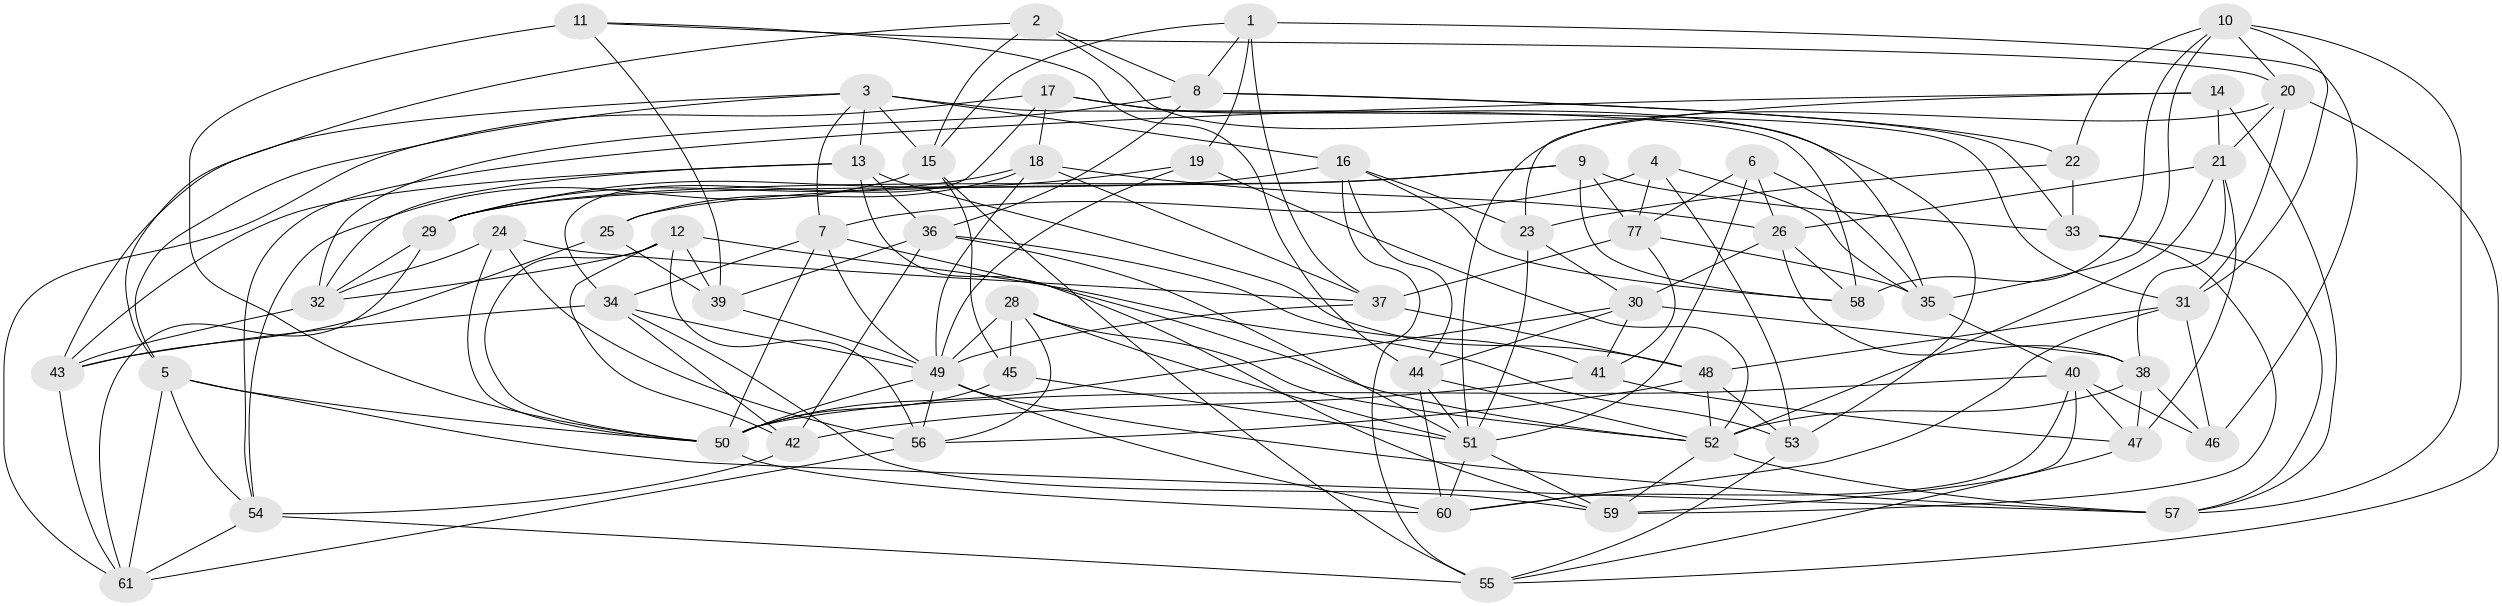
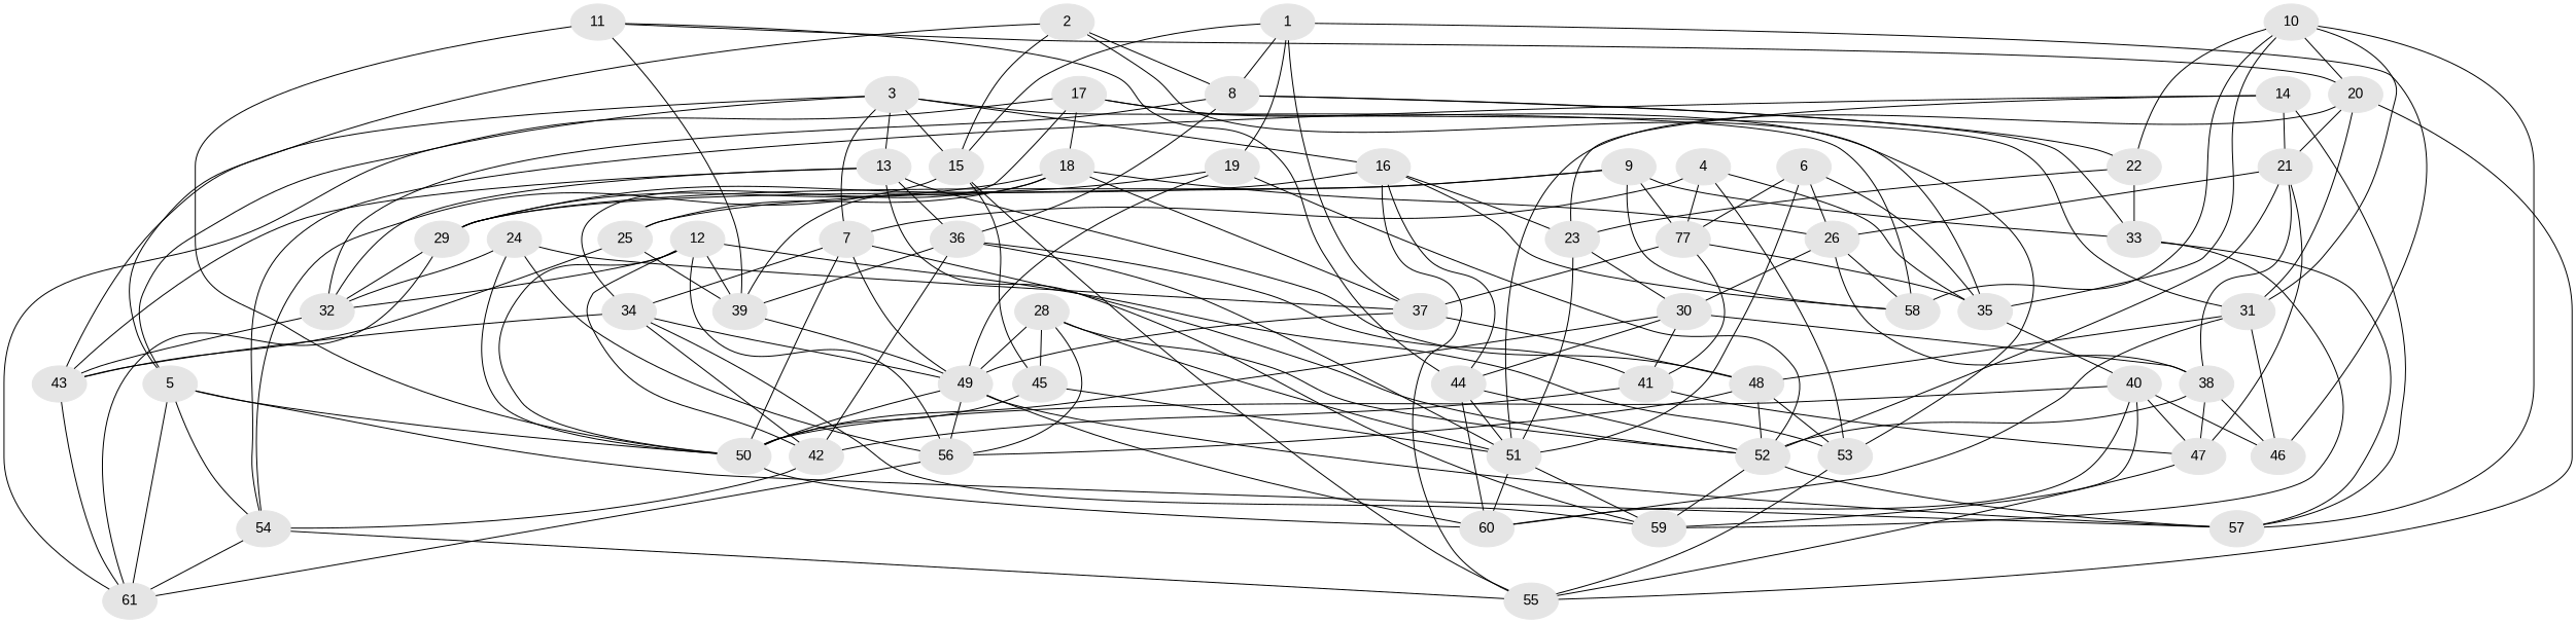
  graph {
    fontname="Liberation Sans"
    node [color=gray90 fontname="Liberation Sans" style=filled]
    edge [fontname="Liberation Sans" weight=1.0]
    1
    8
    15
    19
    37
    46
    22
    32
    33
    36
    54
    45
    55
    49
    52
    29
    48
    2
    5
    35
    50
    57
    61
    40
    3
    7
    13
    16
    43
    58
    34
    59
    44
    23
    4
    n36 [label=77]
    53
    41
    60
    6
    26
    51
    38
    30
    42
    56
    39
    9
    25
    10
    20
    31
    21
    11
    12
    14
    47
    17
    18
    24
    28
    1 -- 8
    1 -- 15
    1 -- 19 [weight=2.0]
    1 -- 37
    1 -- 46
    8 -- 22
    8 -- 32
    8 -- 33
    8 -- 36
    15 -- 54
    15 -- 45
    15 -- 55
    19 -- 49
    19 -- 52 [weight=2.0]
    19 -- 29
    37 -- 49
    37 -- 48
    22 -- 33
    22 -- 23
    32 -- 43
    33 -- 57
    33 -- 59
    36 -- 41
    36 -- 51
    36 -- 42
    36 -- 39
    54 -- 55
    54 -- 61
    45 -- 50
    45 -- 51
    49 -- 50
    49 -- 57
    49 -- 60
    49 -- 56
    52 -- 57
    52 -- 59
    29 -- 32
    29 -- 61
    48 -- 52
    48 -- 53
    48 -- 56
    2 -- 8
    2 -- 15
    2 -- 5
    2 -- 35
    5 -- 54
    5 -- 50
    5 -- 57
    5 -- 61
    35 -- 40
    50 -- 60
    40 -- 46
    40 -- 50
    40 -- 59
    40 -- 60
    40 -- 47
    3 -- 15
    3 -- 5
    3 -- 7
    3 -- 13
    3 -- 16
    3 -- 43
    3 -- 58 [weight=2.0]
    7 -- 49
    7 -- 52
    7 -- 50
    7 -- 34
    13 -- 32
    13 -- 36
    13 -- 48
    13 -- 43
    13 -- 59
    16 -- 55
    16 -- 29
    16 -- 58
    16 -- 44
    16 -- 23
    43 -- 61
    34 -- 49
    34 -- 43
    34 -- 59
    34 -- 42
    44 -- 52
    44 -- 60
    44 -- 51
    23 -- 51 [weight=2.0]
    23 -- 30
    4 -- 35
    4 -- 7
    4 -- n36
    4 -- 53
    n36 -- 37
    n36 -- 35
    n36 -- 41
    53 -- 55
    41 -- 42 [weight=2.0]
    41 -- 47
    6 -- 35
    6 -- n36
    6 -- 26
    6 -- 51
    26 -- 58
    26 -- 38
    26 -- 30
    51 -- 59
    51 -- 60
    38 -- 46
    38 -- 52
    38 -- 47
    30 -- 50
    30 -- 44
    30 -- 41
    30 -- 38
    42 -- 54
    56 -- 61
    39 -- 49
    9 -- 33 [weight=2.0]
    9 -- 29
    9 -- 58
    9 -- n36
    9 -- 25
    25 -- 43
    25 -- 39
    10 -- 22
    10 -- 35
    10 -- 57
    10 -- 58
    10 -- 20
    10 -- 31
    20 -- 55
    20 -- 51
    20 -- 31
    20 -- 21
    31 -- 46
    31 -- 48
    31 -- 60
    21 -- 52
    21 -- 26
    21 -- 38
    21 -- 47
    11 -- 50
    11 -- 44
    11 -- 39
    11 -- 20
    12 -- 32
    12 -- 50
    12 -- 53
    12 -- 42
    12 -- 56
    12 -- 39
    14 -- 54
    14 -- 57
    14 -- 23
    14 -- 21
    47 -- 55
    17 -- 61
    17 -- 34
    17 -- 53 [weight=2.0]
    17 -- 31
    17 -- 18
    18 -- 37
    18 -- 29
    18 -- 26
-   18 -- 49
+   18 -- 39
    18 -- 25
    24 -- 37
    24 -- 32
    24 -- 50
    24 -- 56
    28 -- 45 [weight=3.0]
    28 -- 49
    28 -- 52
    28 -- 51
    28 -- 56
  }
